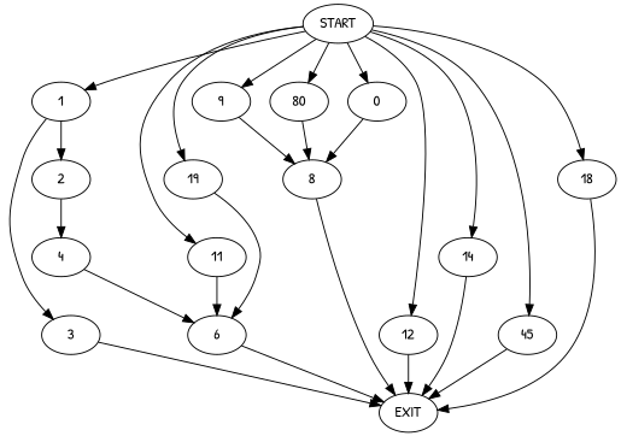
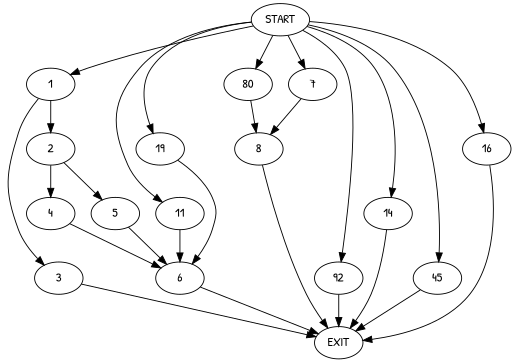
  digraph {
    fontname="Patrick Hand"
    node [fontname="Patrick Hand"]
    edge [fontname="Patrick Hand"]
    n1 [label=START]
    1
-   7 [label=0]
-   9
+   7
    n5 [label=80]
    11
-   12
+   12 [label=92]
    n8 [label=19]
    14
    n10 [label=45]
-   16 [label=18]
+   16
    2
    3
    8
    6
    n16 [label=EXIT]
    4
+   5
    n1 -> 1
    n1 -> 7
-   n1 -> 9
    n1 -> n5
    n1 -> 11
    n1 -> 12
    n1 -> n8
    n1 -> 14
    n1 -> n10
    n1 -> 16
    1 -> 2
    1 -> 3
    7 -> 8
-   9 -> 8
    n5 -> 8
    11 -> 6
    12 -> n16
    n8 -> 6
    14 -> n16
    n10 -> n16
    16 -> n16
    2 -> 4
+   2 -> 5
    3 -> n16
    8 -> n16
    6 -> n16
    4 -> 6
+   5 -> 6
  }
